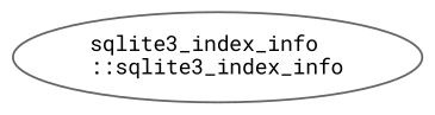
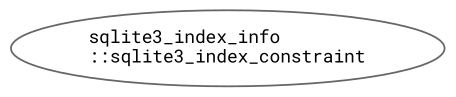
  digraph {
    rankdir=TB
    fontname="Roboto Mono"
-   n1 [color=grey40 fillcolor=white fontname="Roboto Mono" fontsize=10 height=0.2 label="sqlite3_index_info\l::sqlite3_index_info" shape=ellipse style=filled width=0.4]
+   n1 [color=grey40 fillcolor=white fontname="Roboto Mono" fontsize=10 height=0.2 label="sqlite3_index_info\l::sqlite3_index_constraint" shape=ellipse style=filled width=0.4]
  }
